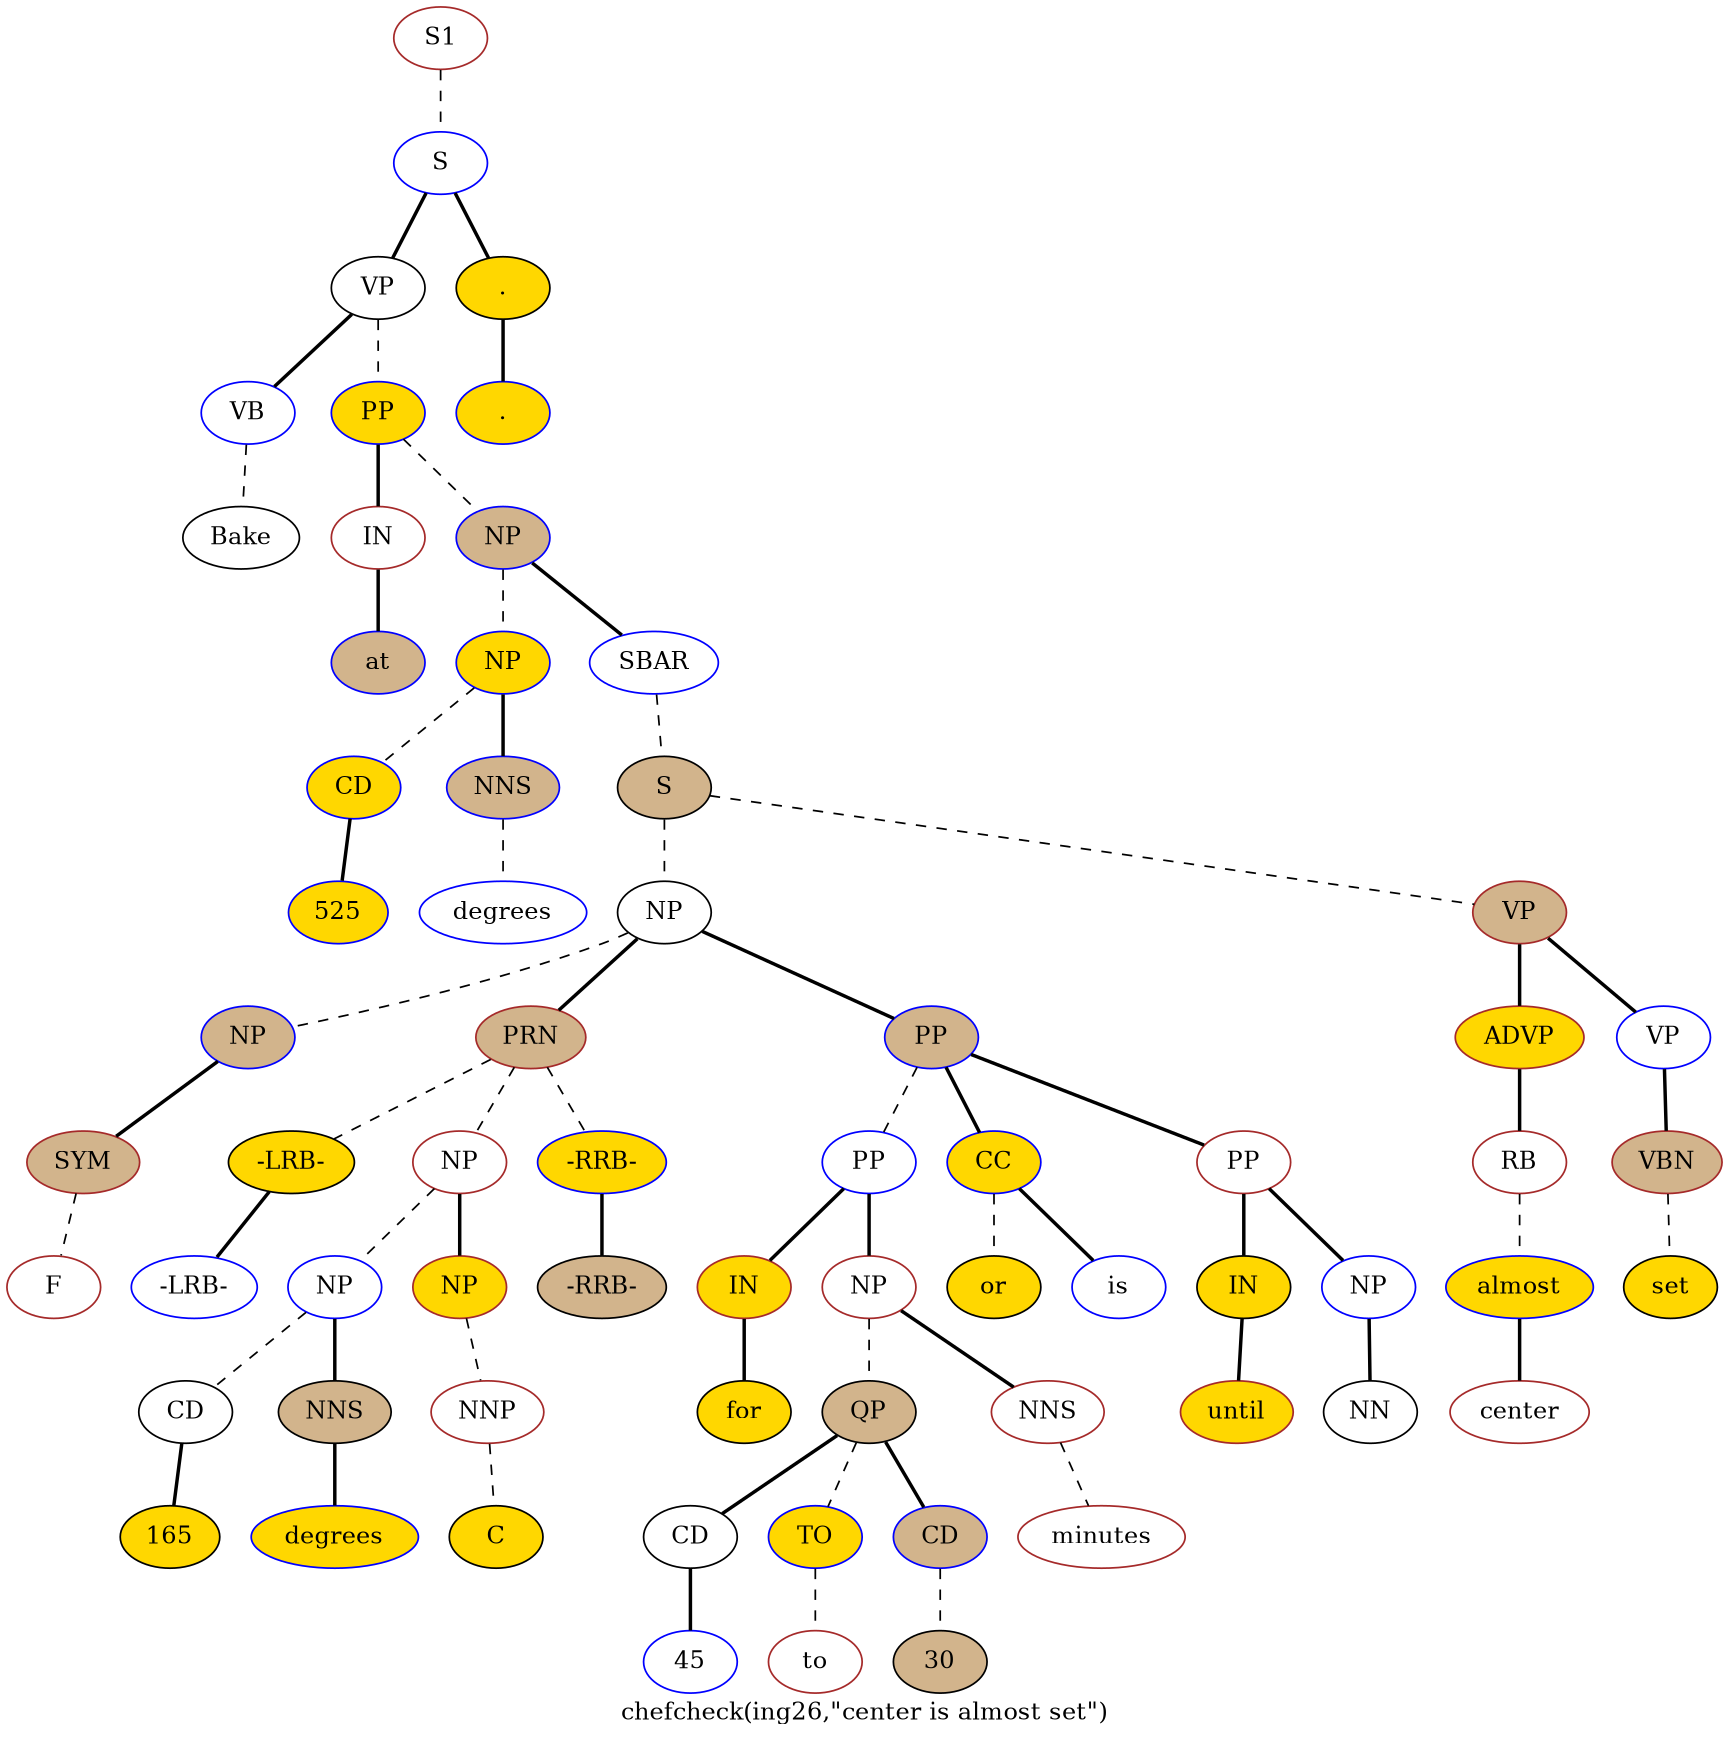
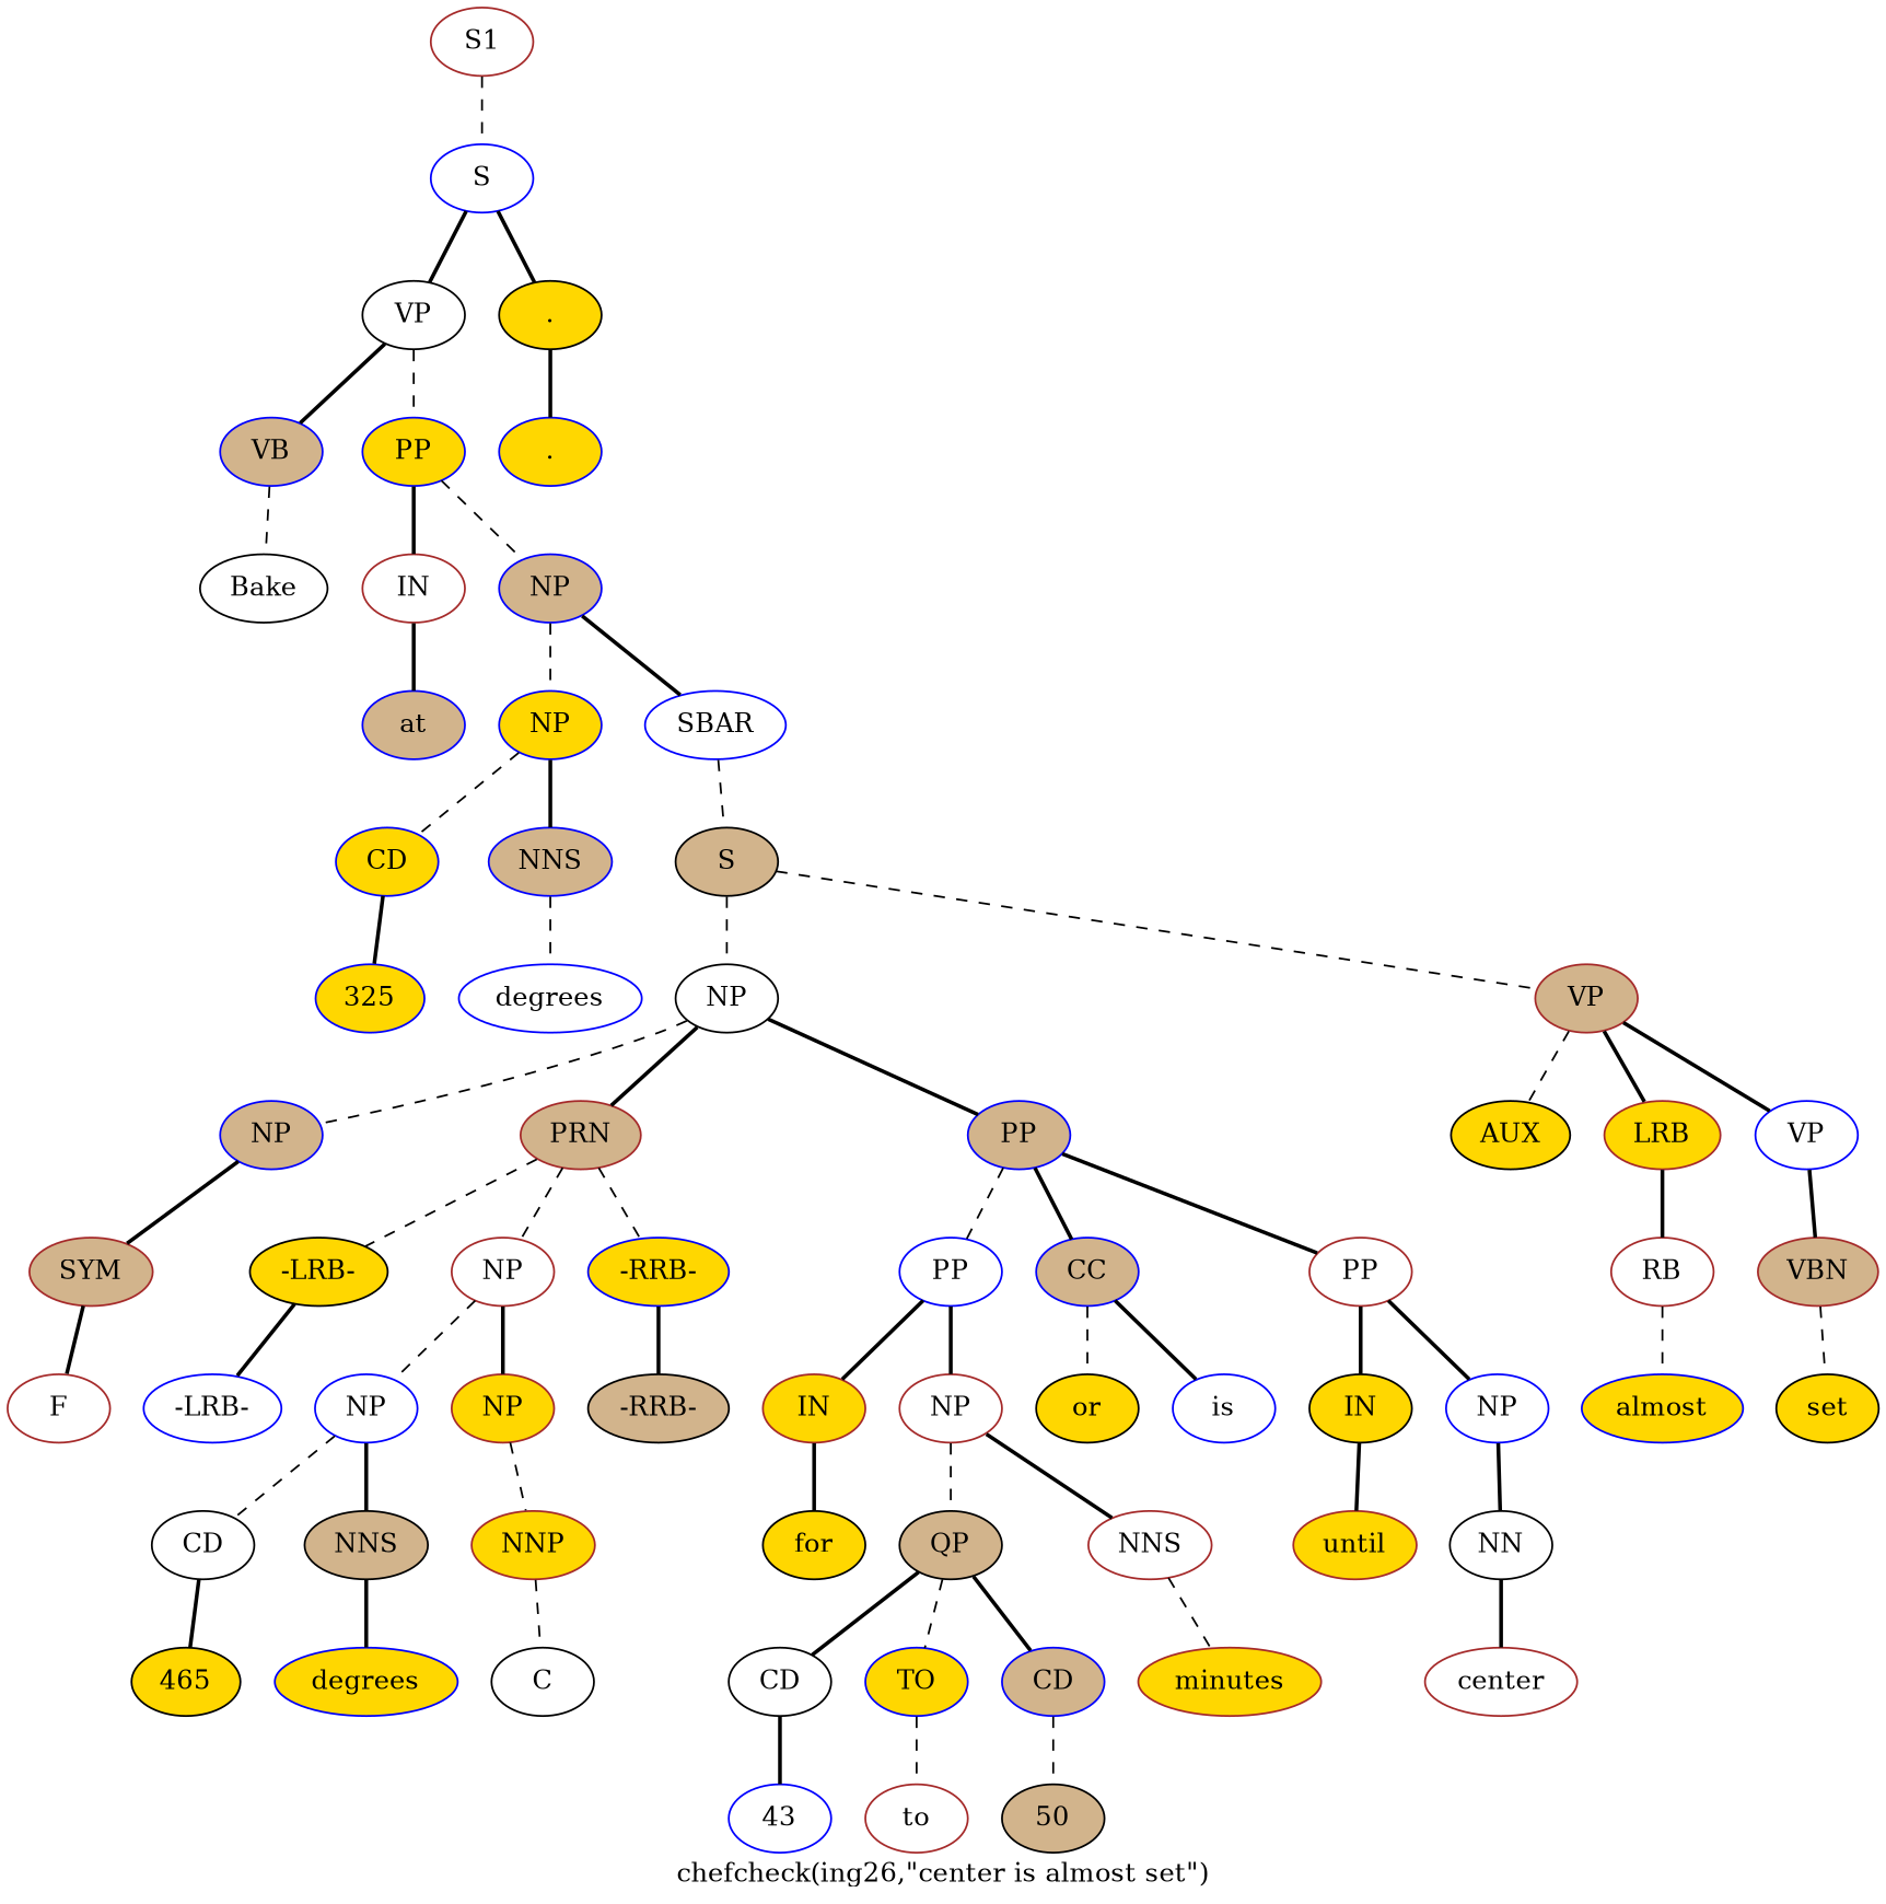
  graph {
    label="chefcheck(ing26,\"center is almost set\")"
    node [color=blue fillcolor=white style=filled]
    edge [style=bold]
    n1 [color=brown label=S1]
    n2 [label=S]
    n3 [color=black label=VP]
    n4 [color=black fillcolor=gold label="."]
-   n5 [label=VB]
+   n5 [fillcolor=tan label=VB]
    n6 [fillcolor=gold label=PP]
    n7 [fillcolor=gold label="."]
    n8 [color=black label=Bake]
    n9 [color=brown label=IN]
    n10 [fillcolor=tan label=NP]
    n11 [fillcolor=tan label=at]
    n12 [fillcolor=gold label=NP]
    n13 [label=SBAR]
    n14 [fillcolor=gold label=CD]
    n15 [fillcolor=tan label=NNS]
    n16 [color=black fillcolor=tan label=S]
-   n17 [fillcolor=gold label=525]
+   n17 [fillcolor=gold label=325]
    n18 [label=degrees]
    n19 [color=black label=NP]
    n20 [color=brown fillcolor=tan label=VP]
    n21 [fillcolor=tan label=NP]
    n22 [color=brown fillcolor=tan label=PRN]
    n23 [fillcolor=tan label=PP]
-   n25 [color=brown fillcolor=gold label=ADVP]
+   n24 [color=black fillcolor=gold label=AUX]
+   n25 [color=brown fillcolor=gold label=LRB]
    n26 [label=VP]
    n27 [color=brown fillcolor=tan label=SYM]
    n28 [color=black fillcolor=gold label="-LRB-"]
    n29 [color=brown label=NP]
    n30 [fillcolor=gold label="-RRB-"]
    n31 [label=PP]
-   n32 [fillcolor=gold label=CC]
+   n32 [fillcolor=tan label=CC]
    n33 [color=brown label=PP]
    n34 [color=brown label=F]
    n35 [label="-LRB-"]
    n36 [label=NP]
    n37 [color=brown fillcolor=gold label=NP]
    n38 [color=black fillcolor=tan label="-RRB-"]
    n39 [color=black label=CD]
    n40 [color=black fillcolor=tan label=NNS]
-   n41 [color=brown label=NNP]
-   n42 [color=black fillcolor=gold label=165]
+   n41 [color=brown fillcolor=gold label=NNP]
+   n42 [color=black fillcolor=gold label=465]
    n43 [fillcolor=gold label=degrees]
-   n44 [color=black fillcolor=gold label=C]
+   n44 [color=black label=C]
    n45 [color=brown fillcolor=gold label=IN]
    n46 [color=brown label=NP]
    n47 [color=black fillcolor=gold label=or]
    n48 [label=is]
    n49 [color=black fillcolor=gold label=IN]
    n50 [label=NP]
    n51 [color=black fillcolor=gold label=for]
    n52 [color=black fillcolor=tan label=QP]
    n53 [color=brown label=NNS]
    n54 [color=black label=CD]
    n55 [fillcolor=gold label=TO]
    n56 [fillcolor=tan label=CD]
-   n57 [color=brown label=minutes]
-   n58 [label=45]
+   n57 [color=brown fillcolor=gold label=minutes]
+   n58 [label=43]
    n59 [color=brown label=to]
-   n60 [color=black fillcolor=tan label=30]
+   n60 [color=black fillcolor=tan label=50]
    n61 [color=brown fillcolor=gold label=until]
    n62 [color=black label=NN]
    n63 [color=brown label=center]
    n64 [color=brown label=RB]
    n65 [color=brown fillcolor=tan label=VBN]
    n66 [fillcolor=gold label=almost]
    n67 [color=black fillcolor=gold label=set]
    n1 -- n2 [style=dashed]
    n2 -- n3
    n2 -- n4
    n3 -- n5
    n3 -- n6 [style=dashed]
    n4 -- n7
    n5 -- n8 [style=dashed]
    n6 -- n9
    n6 -- n10 [style=dashed]
    n9 -- n11
    n10 -- n12 [style=dashed]
    n10 -- n13
    n12 -- n14 [style=dashed]
    n12 -- n15
    n13 -- n16 [style=dashed]
    n14 -- n17
    n15 -- n18 [style=dashed]
    n16 -- n19 [style=dashed]
    n16 -- n20 [style=dashed]
    n19 -- n21 [style=dashed]
    n19 -- n22
    n19 -- n23
+   n20 -- n24 [style=dashed]
    n20 -- n25
    n20 -- n26
    n21 -- n27
    n22 -- n28 [style=dashed]
    n22 -- n29 [style=dashed]
    n22 -- n30 [style=dashed]
    n23 -- n31 [style=dashed]
    n23 -- n32
    n23 -- n33
    n25 -- n64
    n26 -- n65
-   n27 -- n34 [style=dashed]
+   n27 -- n34
    n28 -- n35
    n29 -- n36 [style=dashed]
    n29 -- n37
    n30 -- n38
    n31 -- n45
    n31 -- n46
    n32 -- n47 [style=dashed]
    n32 -- n48
    n33 -- n49
    n33 -- n50
    n36 -- n39 [style=dashed]
    n36 -- n40
    n37 -- n41 [style=dashed]
    n39 -- n42
    n40 -- n43
    n41 -- n44 [style=dashed]
    n45 -- n51
    n46 -- n52 [style=dashed]
    n46 -- n53
    n49 -- n61
    n50 -- n62
    n52 -- n54
    n52 -- n55 [style=dashed]
    n52 -- n56
    n53 -- n57 [style=dashed]
    n54 -- n58
    n55 -- n59 [style=dashed]
    n56 -- n60 [style=dashed]
-   n66 -- n63
+   n62 -- n63
    n64 -- n66 [style=dashed]
    n65 -- n67 [style=dashed]
  }
